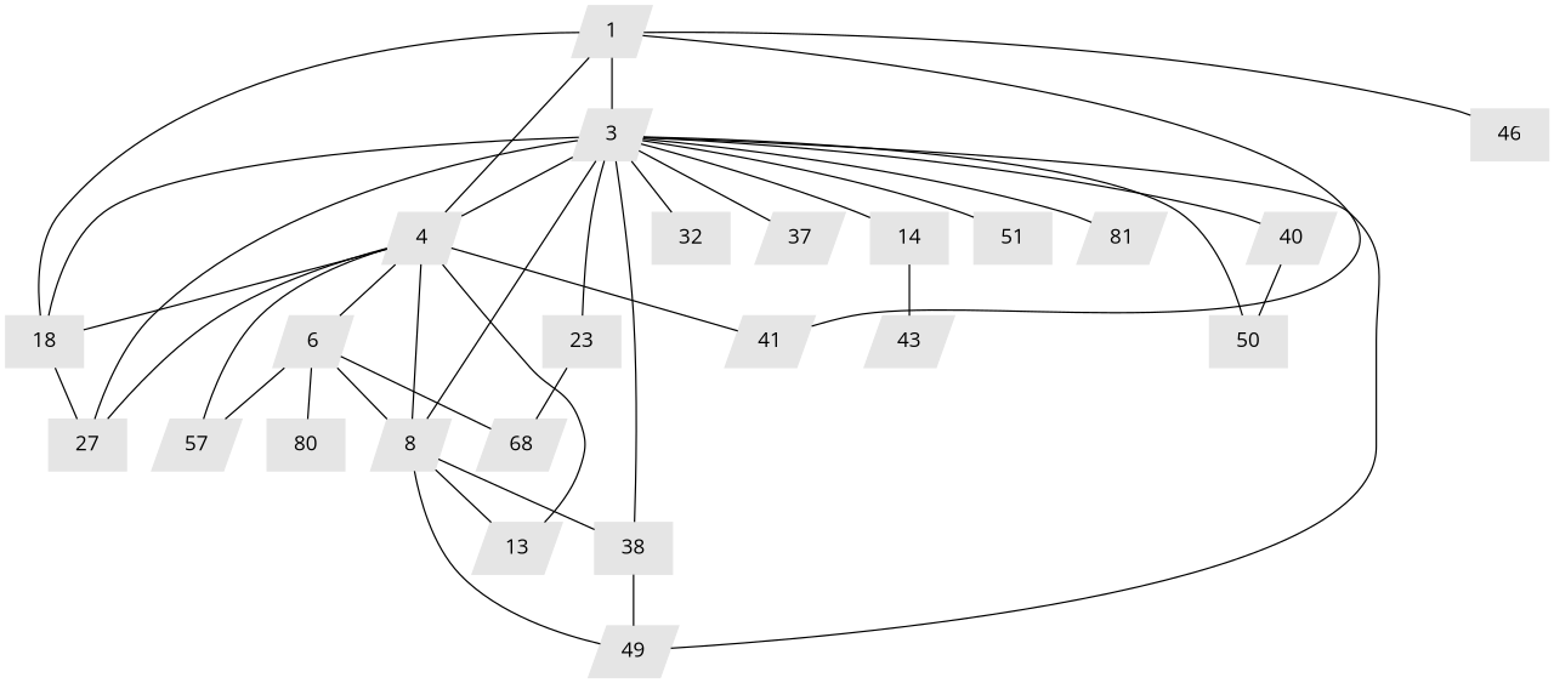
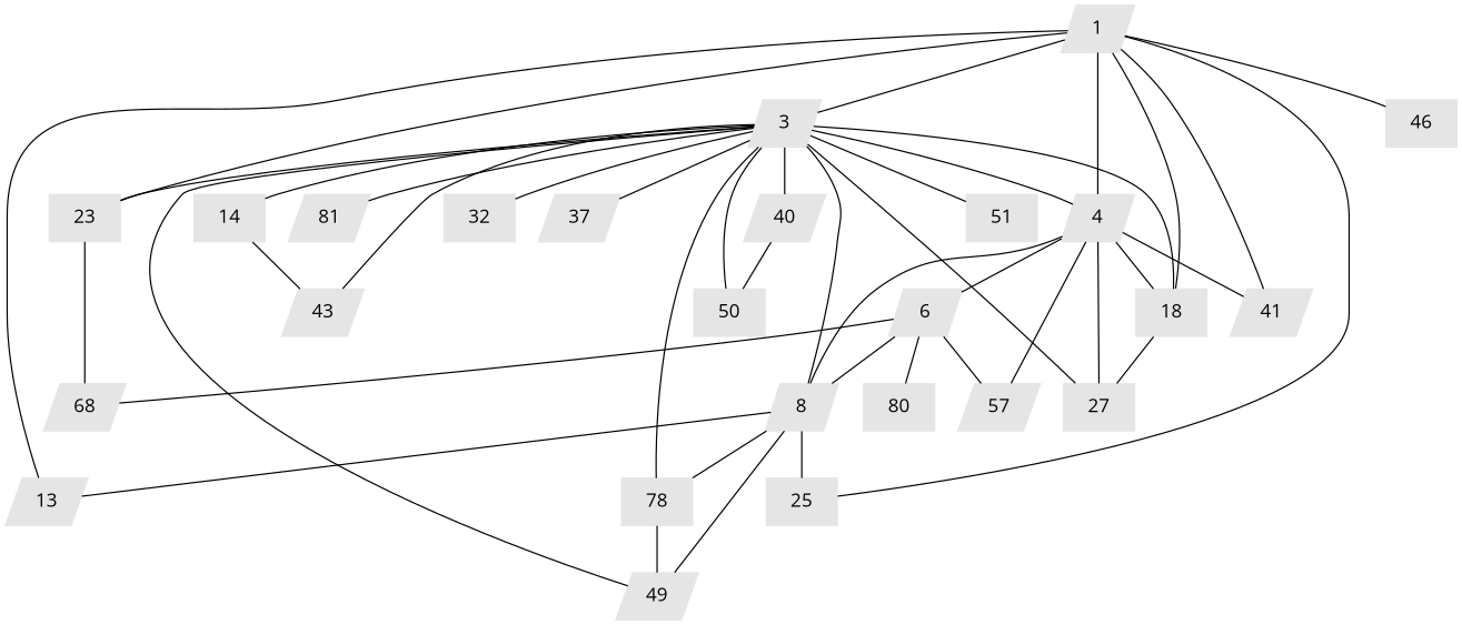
  graph {
    fontname="Open Sans"
    node [color=gray90 fontname="Open Sans" shape=parallelogram style=filled]
    edge [fontname="Open Sans"]
    1 [super="+2+74"]
    3 [super="+16+5"]
    4 [super="+7+12+19"]
    13 [super="+63+33"]
    18 [shape=box super="+45+65"]
    23 [shape=box super="+64+36"]
+   25 [shape=box super="+30+29+69"]
    41 [super="+84+71"]
    46 [shape=box]
    8 [super="+26+17+67+28"]
    14 [shape=box super="+58"]
    27 [shape=box super="+55"]
    32 [shape=box]
    37
-   38 [shape=box super="+56+44"]
+   38 [shape=box super="+56+44" label=78]
    40 [super="+42"]
    43 [super="+85"]
    49 [super="+59+79"]
    51 [shape=box]
    n20 [label=50 shape=box]
    81
    6 [super="+66+15+60"]
    57
    68
    80 [shape=box]
    1 -- 3 [weight=2]
    1 -- 4 [weight=2]
-   4 -- 13
+   1 -- 13
    1 -- 18
+   1 -- 23 [weight=2]
+   1 -- 25
    1 -- 41
    1 -- 46
    3 -- 4 [weight=4]
    3 -- 18 [weight=2]
    3 -- 23
    3 -- 8 [weight=3]
    3 -- 14 [weight=3]
    3 -- 27 [weight=3]
    3 -- 32
    3 -- 37
    3 -- 38 [weight=3]
    3 -- 40 [weight=4]
+   3 -- 43
    3 -- 49
    3 -- 51
    3 -- n20
    3 -- 81
    4 -- 18
    4 -- 41
    4 -- 8
    4 -- 27
    4 -- 6
    4 -- 57
    18 -- 27
    23 -- 68
    8 -- 13
+   8 -- 25 [weight=2]
    8 -- 38 [weight=3]
    8 -- 49
    14 -- 43
    38 -- 49
    40 -- n20
    6 -- 8
    6 -- 57
    6 -- 68
    6 -- 80
  }
